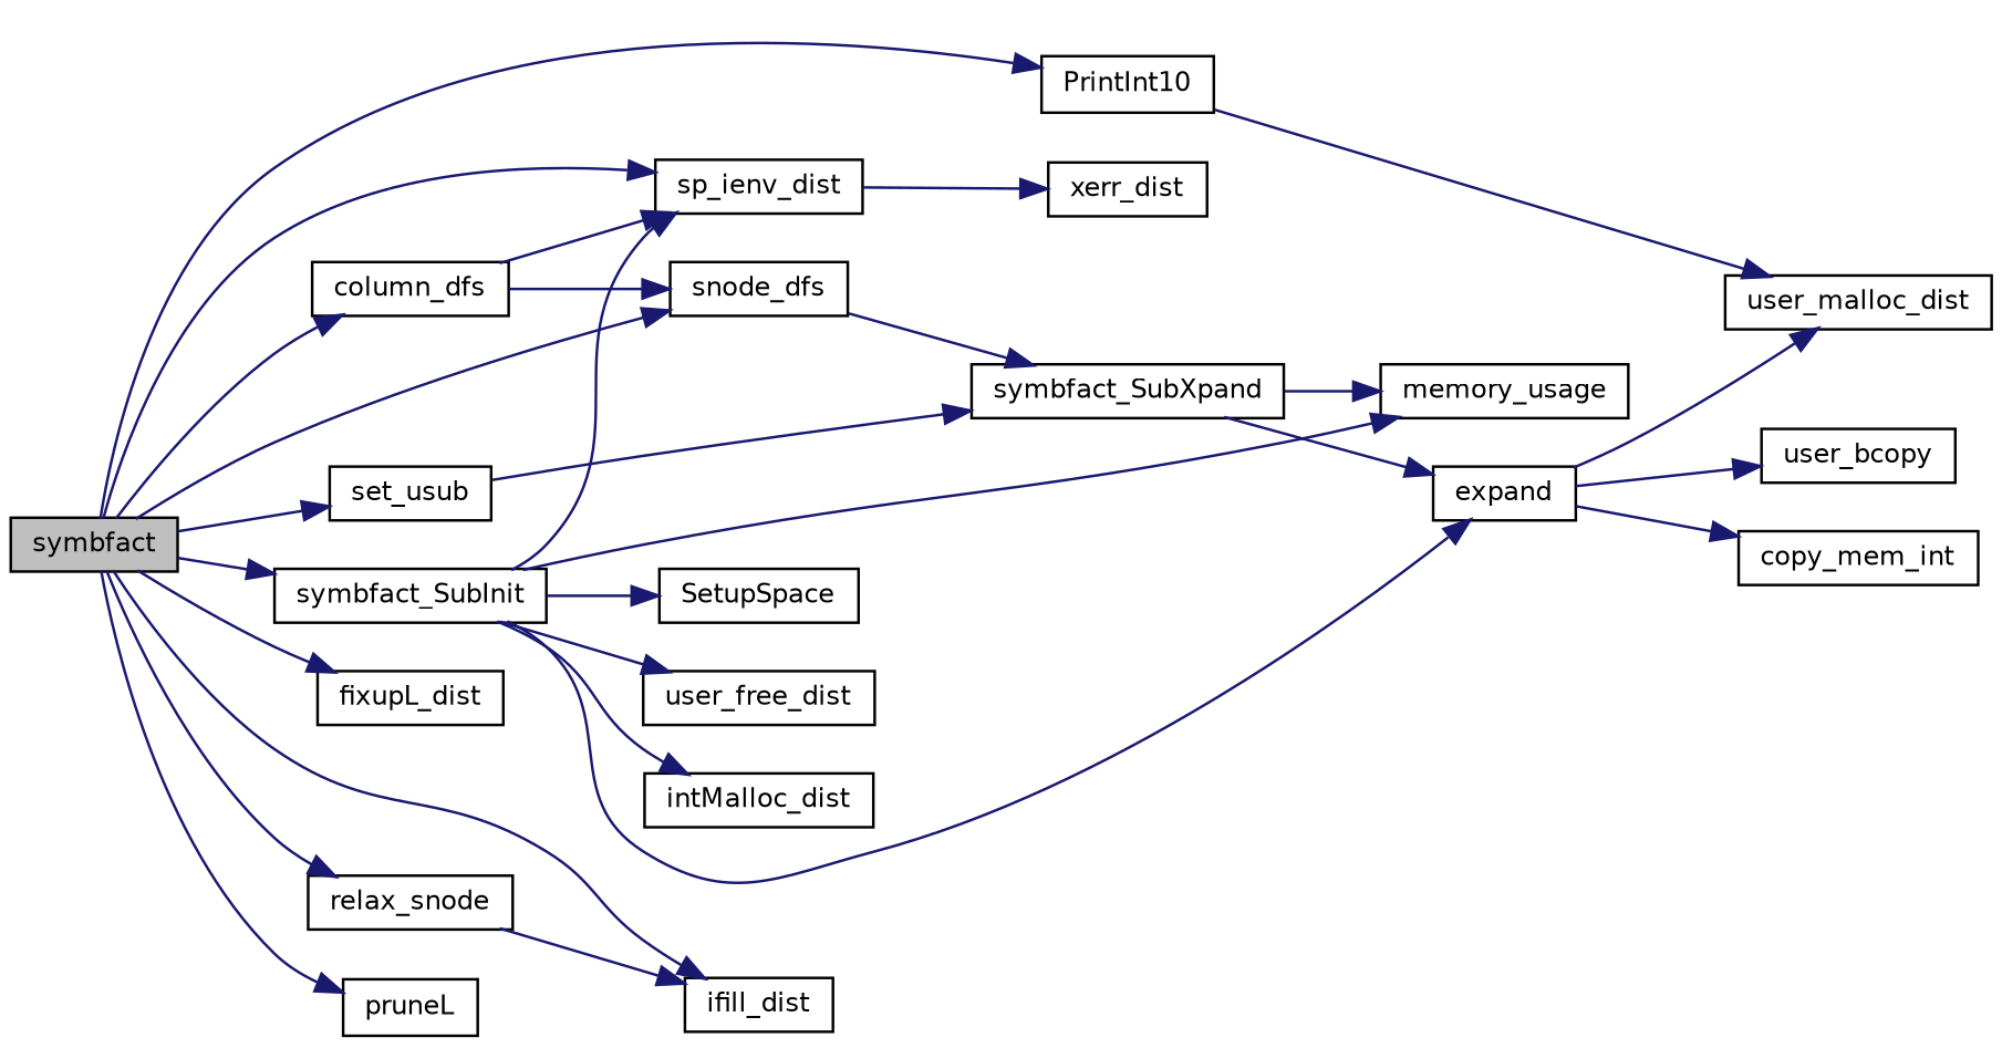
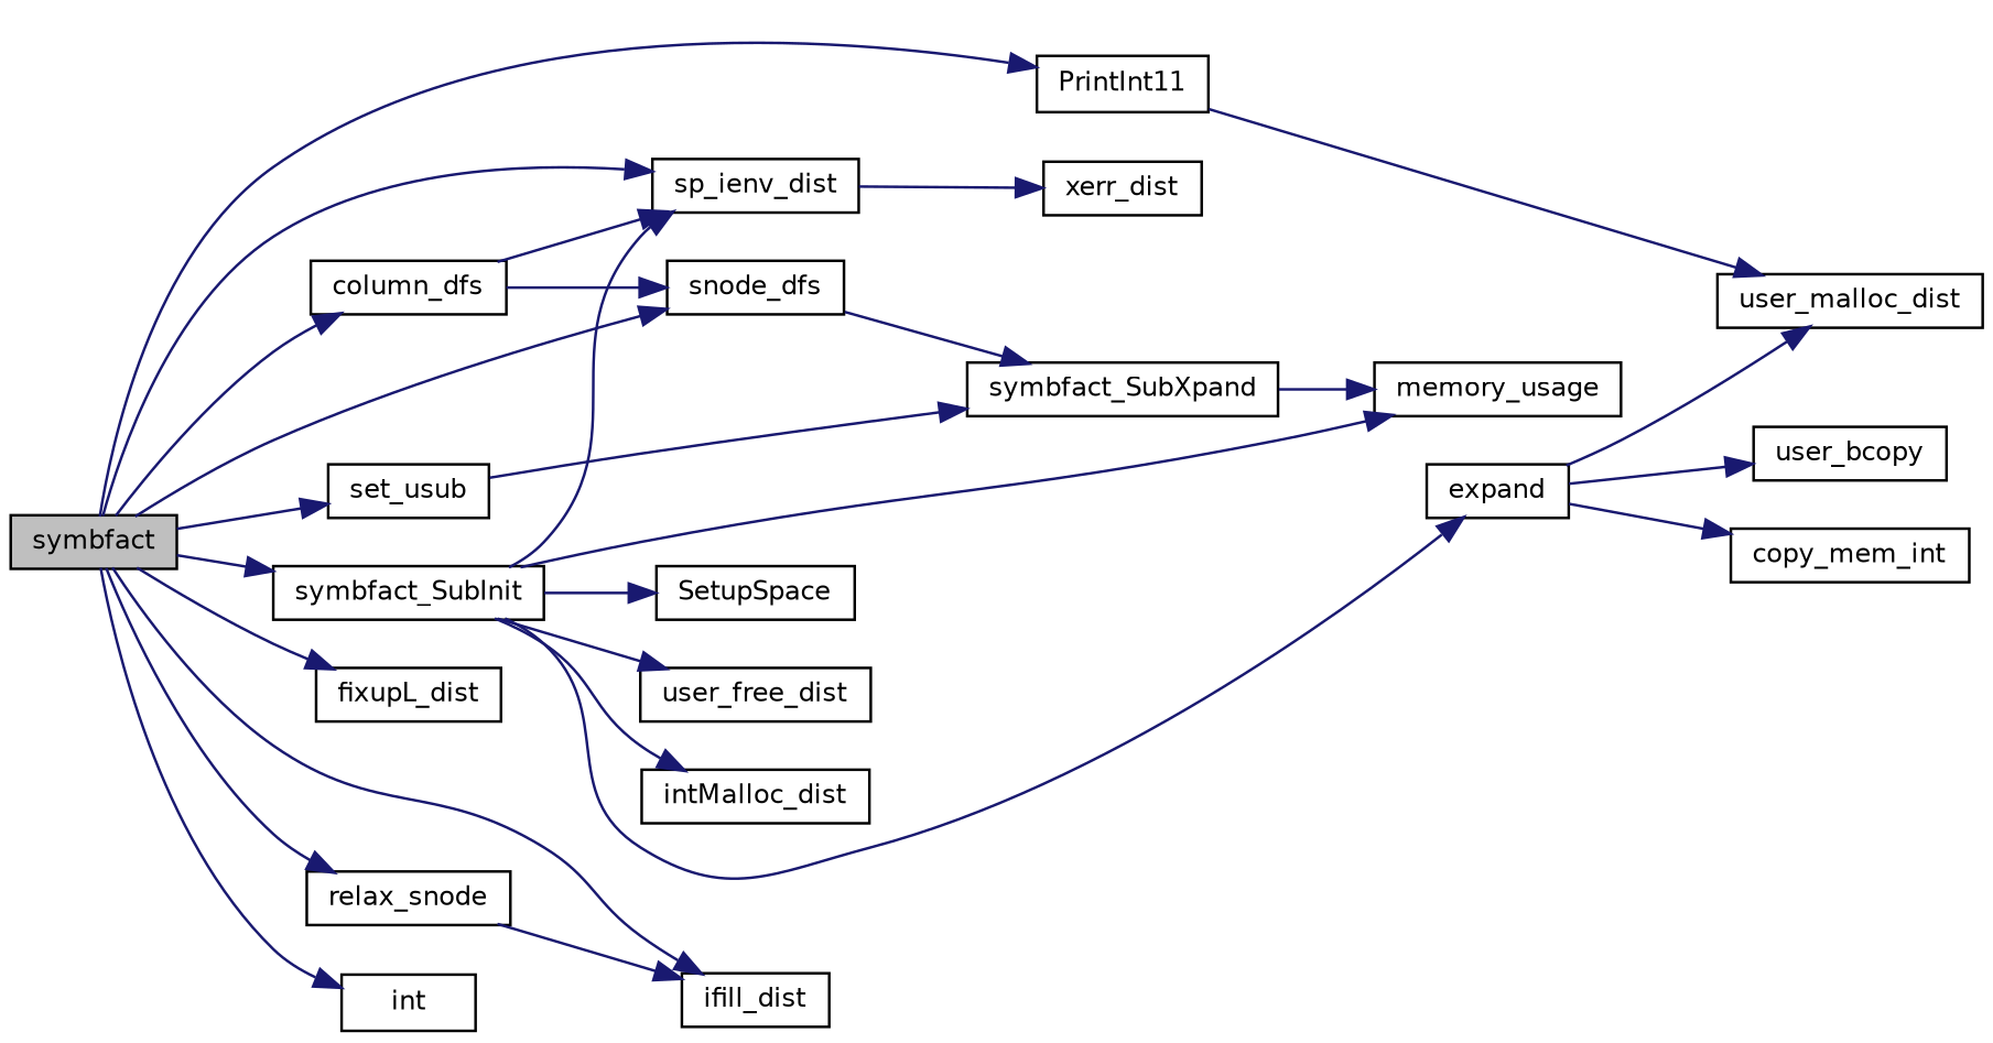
  digraph {
    rankdir=LR
    node [color=black fillcolor=white fontname=Helvetica fontsize=10 shape=record style=filled]
    edge [color=midnightblue fontname=Helvetica fontsize=10 labelfontname=Helvetica labelfontsize=10 style=solid]
    n1 [fillcolor=grey75 fontcolor=black height=0.2 label=symbfact width=0.4]
    n2 [height=0.2 label=column_dfs width=0.4]
    n3 [height=0.2 label=sp_ienv_dist width=0.4]
    n4 [height=0.2 label=fixupL_dist width=0.4]
    n5 [height=0.2 label=ifill_dist width=0.4]
-   n6 [height=0.2 label=PrintInt10 width=0.4]
-   n7 [height=0.2 label=pruneL width=0.4]
+   n6 [height=0.2 label=PrintInt11 width=0.4]
+   n7 [height=0.2 label=int width=0.4]
    n8 [height=0.2 label=relax_snode width=0.4]
    n9 [height=0.2 label=set_usub width=0.4]
    n10 [height=0.2 label=snode_dfs width=0.4]
    n11 [height=0.2 label=symbfact_SubInit width=0.4]
    n12 [height=0.2 label=xerr_dist width=0.4]
    n13 [height=0.2 label=intMalloc_dist width=0.4]
    n14 [height=0.2 label=user_malloc_dist width=0.4]
    n15 [height=0.2 label=symbfact_SubXpand width=0.4]
    n16 [height=0.2 label=expand width=0.4]
    n17 [height=0.2 label=memory_usage width=0.4]
    n18 [height=0.2 label=SetupSpace width=0.4]
    n19 [height=0.2 label=user_free_dist width=0.4]
    n20 [height=0.2 label=copy_mem_int width=0.4]
    n21 [height=0.2 label=user_bcopy width=0.4]
    n1 -> n2
    n1 -> n3
    n1 -> n4
    n1 -> n5
    n1 -> n6
    n1 -> n7
    n1 -> n8
    n1 -> n9
    n1 -> n10
    n1 -> n11
    n2 -> n3
    n2 -> n10
    n3 -> n12
    n6 -> n14
    n8 -> n5
    n9 -> n15
    n10 -> n15
    n11 -> n3
    n11 -> n13
    n11 -> n16
    n11 -> n17
    n11 -> n18
    n11 -> n19
-   n15 -> n16
    n15 -> n17
    n16 -> n14
    n16 -> n20
    n16 -> n21
  }
